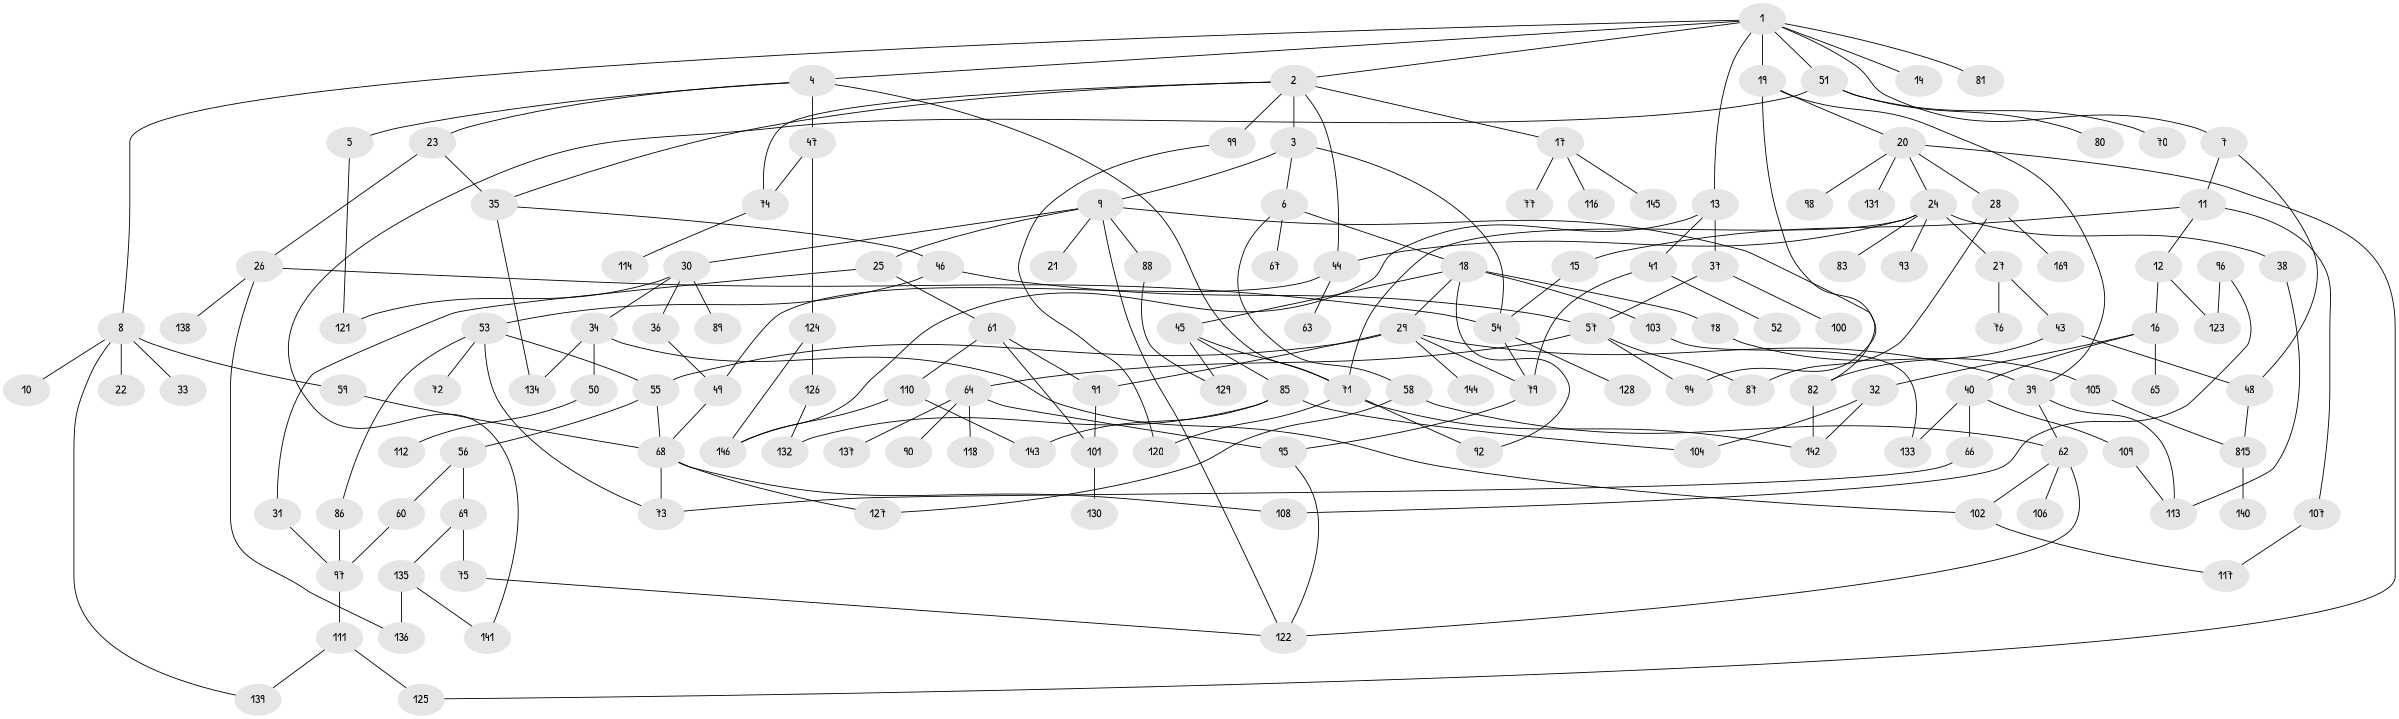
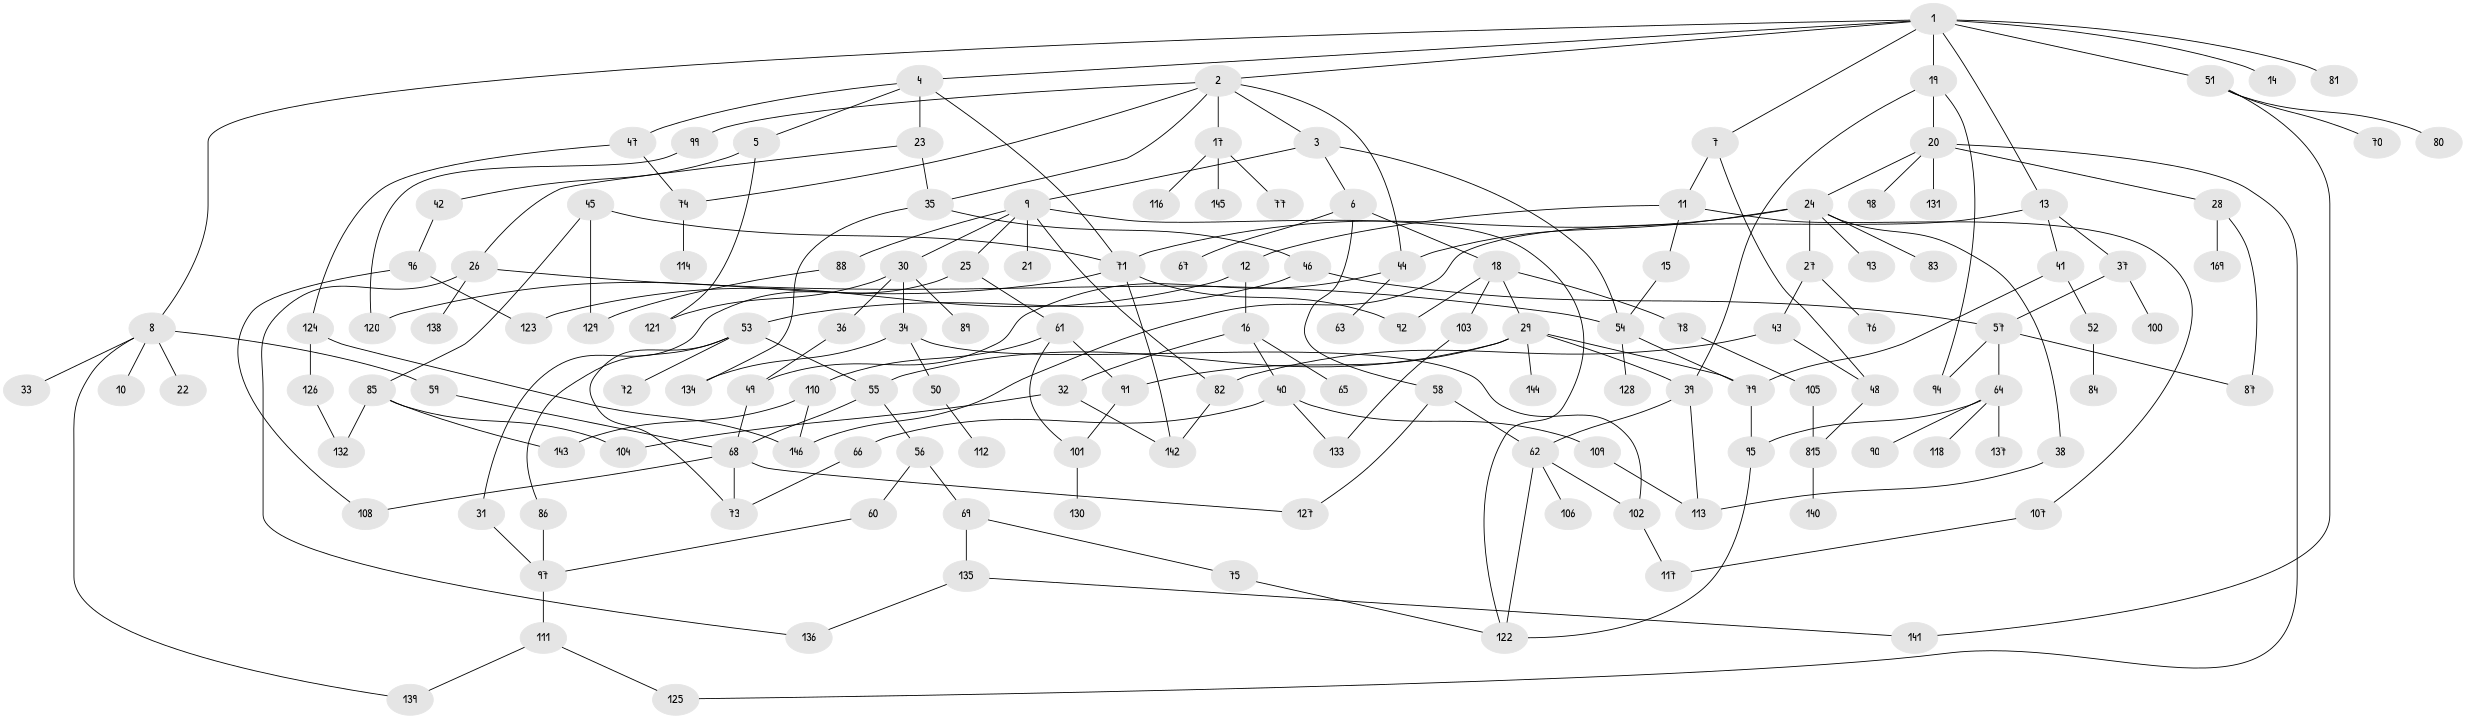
  graph {
    fontname="Patrick Hand"
    node [color=gray90 fontname="Patrick Hand" style=filled]
    edge [fontname="Patrick Hand"]
    1
    2
    4
    7
    8
    13
    14
    19
    51
    81
    3
    17
    35
    44
    74
    99
    5
    23
    47
    71
    11
    48
    10
    22
    33
    59
    139
    37
    41
    146
    20
    39
    94
    70
    80
    141
    6
    9
    54
    77
    116
    145
    134
    46
    49
    63
    114
    120
    18
    58
    67
    21
    25
    30
    82
    88
    122
    79
    128
+   42
    121
    26
    124
    142
    92
    96
    29
    45
    78
    103
    62
    127
    12
    15
    107
    n76 [label=815]
    68
    31
    61
    34
    36
    89
    129
    16
    123
    117
    32
    40
    65
    57
    100
    52
    104
    66
    109
    133
    55
    91
    144
    85
    105
    24
    28
    98
    125
    131
    113
    27
    38
    83
    93
    87
    n113 [label=169]
    136
    138
    43
    76
    97
    101
    110
    56
    95
    50
    102
    111
    112
    53
    64
    106
    73
+   84
    108
    132
    143
    72
    86
    126
    140
    60
    69
    75
    135
    90
    118
    137
    130
    1 -- 2
    1 -- 4
    1 -- 7
    1 -- 8
    1 -- 13
    1 -- 14
    1 -- 19
    1 -- 51
    1 -- 81
    2 -- 3
    2 -- 17
    2 -- 35
    2 -- 44
    2 -- 74
    2 -- 99
    4 -- 5
    4 -- 23
    4 -- 47
    4 -- 71
    7 -- 11
    7 -- 48
    8 -- 10
    8 -- 22
    8 -- 33
    8 -- 59
    8 -- 139
    13 -- 37
    13 -- 41
    13 -- 146
    19 -- 20
    19 -- 39
    19 -- 94
    51 -- 70
    51 -- 80
    51 -- 141
    3 -- 6
    3 -- 9
    3 -- 54
    17 -- 77
    17 -- 116
    17 -- 145
    35 -- 134
    35 -- 46
    44 -- 49
    44 -- 63
    74 -- 114
    99 -- 120
+   5 -- 42
    5 -- 121
    23 -- 35
    23 -- 26
    47 -- 74
    47 -- 124
    71 -- 120
    71 -- 142
    71 -- 92
    11 -- 12
    11 -- 15
    11 -- 107
    48 -- n76
    59 -- 68
    37 -- 57
    37 -- 100
    41 -- 79
    41 -- 52
    20 -- 24
    20 -- 28
    20 -- 98
    20 -- 125
    20 -- 131
    39 -- 62
    39 -- 113
    6 -- 18
    6 -- 58
    6 -- 67
    9 -- 21
    9 -- 25
    9 -- 30
    9 -- 82
    9 -- 88
    9 -- 122
    54 -- 79
    54 -- 128
    46 -- 57
    46 -- 53
    49 -- 68
    18 -- 92
    18 -- 29
-   18 -- 45
    18 -- 78
    18 -- 103
    58 -- 62
    58 -- 127
    25 -- 31
    25 -- 61
    30 -- 121
    30 -- 34
    30 -- 36
    30 -- 89
    82 -- 142
    88 -- 129
    79 -- 95
+   42 -- 96
    26 -- 54
    26 -- 136
    26 -- 138
    124 -- 146
    124 -- 126
    96 -- 123
    96 -- 108
    29 -- 39
    29 -- 79
    29 -- 55
    29 -- 91
    29 -- 144
    45 -- 71
    45 -- 129
    45 -- 85
    78 -- 105
    103 -- 133
    62 -- 122
    62 -- 102
    62 -- 106
    12 -- 16
    12 -- 123
    15 -- 54
    107 -- 117
    n76 -- 140
    68 -- 127
    68 -- 73
    68 -- 108
    31 -- 97
    61 -- 91
    61 -- 101
    61 -- 110
    34 -- 134
    34 -- 50
    34 -- 102
    36 -- 49
    16 -- 32
    16 -- 40
    16 -- 65
    32 -- 142
    32 -- 104
    40 -- 66
    40 -- 109
    40 -- 133
    57 -- 94
    57 -- 87
    57 -- 64
+   52 -- 84
    66 -- 73
    109 -- 113
    55 -- 68
    55 -- 56
    91 -- 101
    85 -- 104
    85 -- 132
    85 -- 143
    105 -- n76
    24 -- 44
    24 -- 71
    24 -- 27
    24 -- 38
    24 -- 83
    24 -- 93
    28 -- 87
    28 -- n113
    27 -- 43
    27 -- 76
    38 -- 113
    43 -- 48
    43 -- 82
    97 -- 111
    101 -- 130
    110 -- 146
    110 -- 143
    56 -- 60
    56 -- 69
    95 -- 122
    50 -- 112
    102 -- 117
    111 -- 139
    111 -- 125
    53 -- 55
    53 -- 73
    53 -- 72
    53 -- 86
    64 -- 95
    64 -- 90
    64 -- 118
    64 -- 137
    86 -- 97
    126 -- 132
    60 -- 97
    69 -- 75
    69 -- 135
    75 -- 122
    135 -- 141
    135 -- 136
  }
